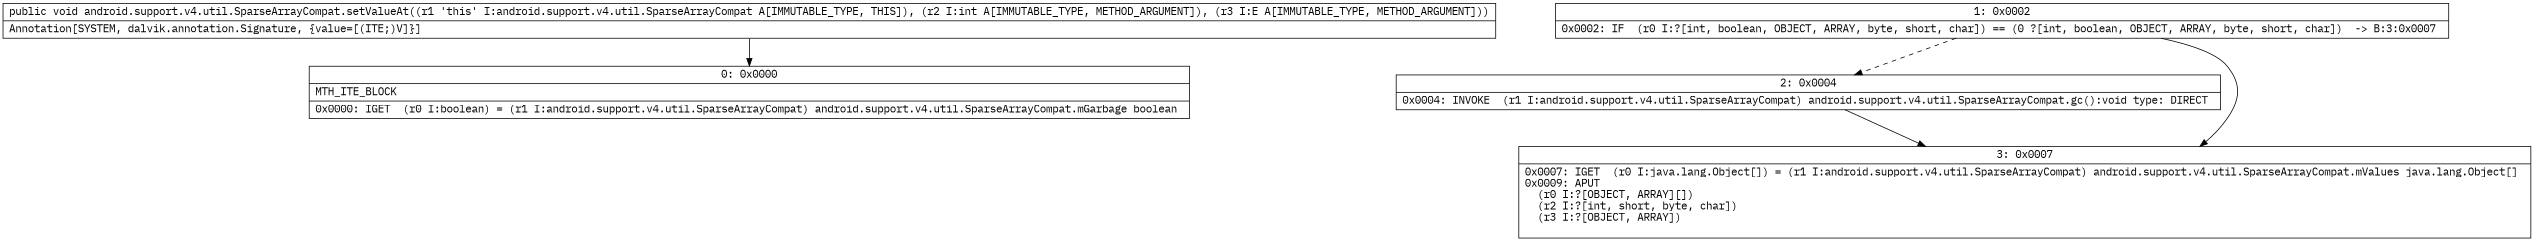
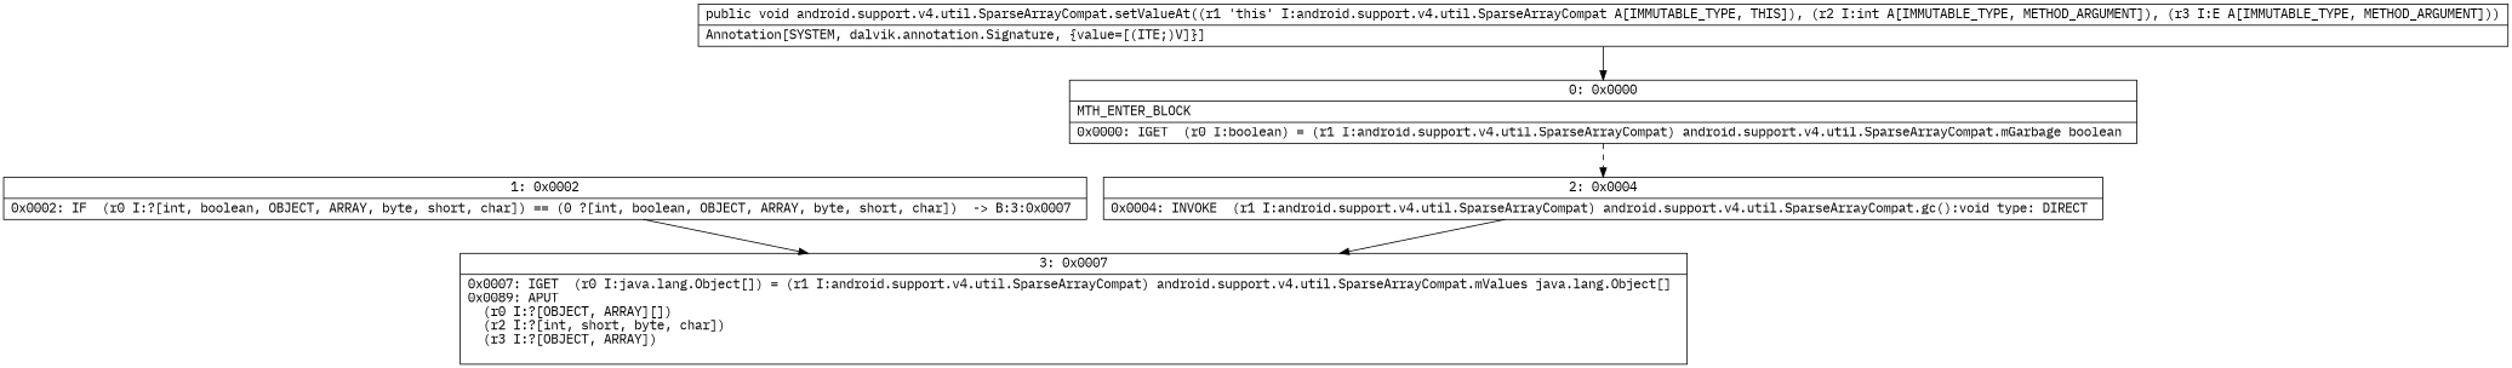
  digraph {
    fontname="IBM Plex Mono"
    node [fontname="IBM Plex Mono" shape=record]
    edge [fontname="IBM Plex Mono"]
-   n1 [label="{0\:\ 0x0000|MTH_ITE_BLOCK\l|0x0000: IGET  (r0 I:boolean) = (r1 I:android.support.v4.util.SparseArrayCompat) android.support.v4.util.SparseArrayCompat.mGarbage boolean \l}"]
+   n1 [label="{0\:\ 0x0000|MTH_ENTER_BLOCK\l|0x0000: IGET  (r0 I:boolean) = (r1 I:android.support.v4.util.SparseArrayCompat) android.support.v4.util.SparseArrayCompat.mGarbage boolean \l}"]
    n2 [label="{1\:\ 0x0002|0x0002: IF  (r0 I:?[int, boolean, OBJECT, ARRAY, byte, short, char]) == (0 ?[int, boolean, OBJECT, ARRAY, byte, short, char])  \-\> B:3:0x0007 \l}"]
    n3 [label="{2\:\ 0x0004|0x0004: INVOKE  (r1 I:android.support.v4.util.SparseArrayCompat) android.support.v4.util.SparseArrayCompat.gc():void type: DIRECT \l}"]
-   n4 [label="{3\:\ 0x0007|0x0007: IGET  (r0 I:java.lang.Object[]) = (r1 I:android.support.v4.util.SparseArrayCompat) android.support.v4.util.SparseArrayCompat.mValues java.lang.Object[] \l0x0009: APUT  \l  (r0 I:?[OBJECT, ARRAY][])\l  (r2 I:?[int, short, byte, char])\l  (r3 I:?[OBJECT, ARRAY])\l \l}"]
+   n4 [label="{3\:\ 0x0007|0x0007: IGET  (r0 I:java.lang.Object[]) = (r1 I:android.support.v4.util.SparseArrayCompat) android.support.v4.util.SparseArrayCompat.mValues java.lang.Object[] \l0x0089: APUT  \l  (r0 I:?[OBJECT, ARRAY][])\l  (r2 I:?[int, short, byte, char])\l  (r3 I:?[OBJECT, ARRAY])\l \l}"]
    n5 [label="{public void android.support.v4.util.SparseArrayCompat.setValueAt((r1 'this' I:android.support.v4.util.SparseArrayCompat A[IMMUTABLE_TYPE, THIS]), (r2 I:int A[IMMUTABLE_TYPE, METHOD_ARGUMENT]), (r3 I:E A[IMMUTABLE_TYPE, METHOD_ARGUMENT]))  | Annotation[SYSTEM, dalvik.annotation.Signature, \{value=[(ITE;)V]\}]\l}"]
-   n2 -> n3 [style=dashed]
+   n1 -> n3 [style=dashed]
    n2 -> n4
    n3 -> n4
    n5 -> n1
  }
